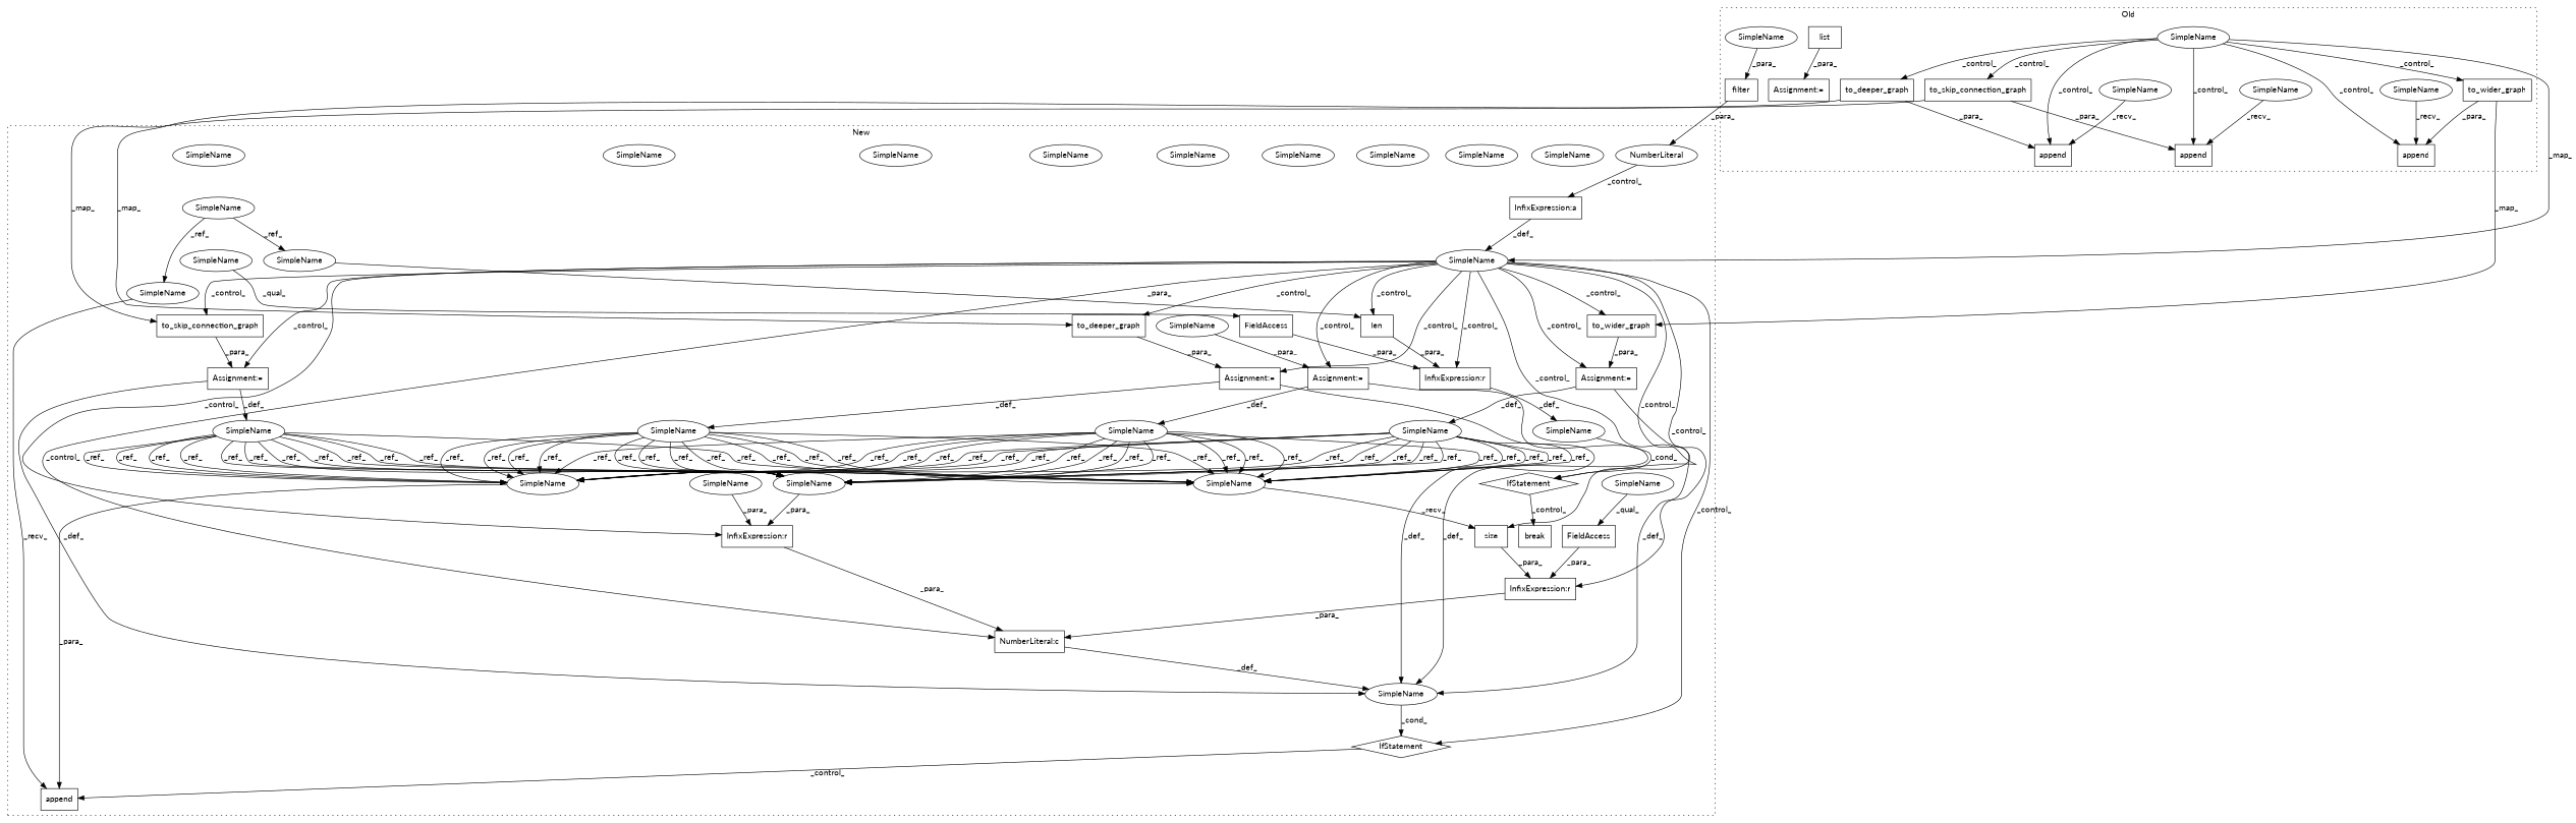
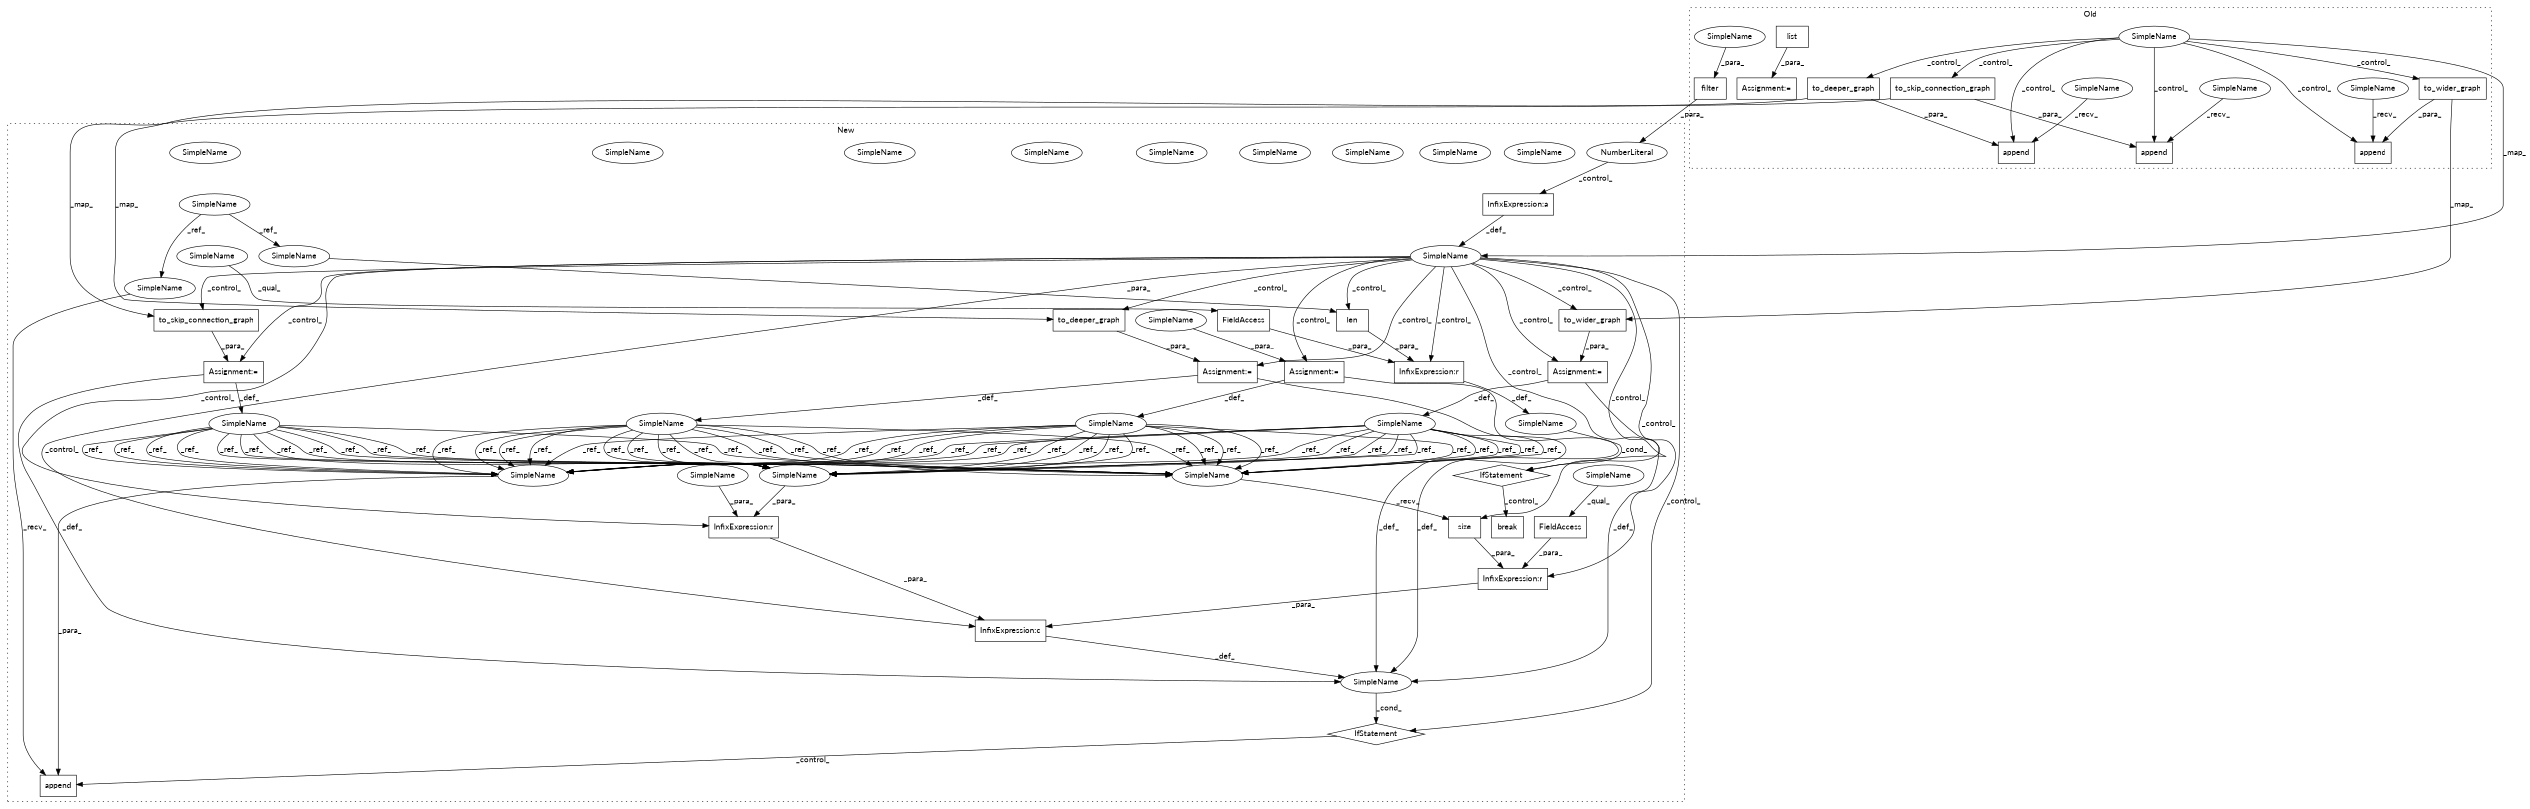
  digraph {
    fontname=Lato
    node [a=42 fontname=Lato l=10 s=3900 shape=ellipse]
    edge [fontname=Lato]
    n1 [a=32 l="15,1" label=to_wider_graph s="4118,4148" shape=box]
    n2 [l=1 label=SimpleName s=3927]
    n3 [a=32 l="25,1" label=to_skip_connection_graph s="4208,4248" shape=box]
    n4 [a=32 l="16,1" label=to_deeper_graph s="4027,4058" shape=box]
    n5 [a=32 l="7,1" label=append s="4201,4249" shape=box]
    n6 [a=32 l="7,1" label=append s="4111,4149" shape=box]
    n7 [a=32 l="7,1" label=filter s="4282,4304" shape=box]
    n8 [a=32 l="5,1" label=list s="4277,4305" shape=box]
    n9 [a=7 l=1 label="Assignment:=" s=4276 shape=box]
    n10 [a=32 l="7,1" label=append s="4020,4059" shape=box]
    n11 [l=6 label=SimpleName s=4013]
    n12 [l=6 label=SimpleName s=4194]
    n13 [l=6 label=SimpleName s=4298]
    n14 [l=6 label=SimpleName s=4104]
    n15 [a=32 l="15,1" label=to_wider_graph s="3728,3758" shape=box]
    n16 [l=1 label=SimpleName s=3517]
    n17 [a=10 l=6 label=break s=4050 shape=box]
    n18 [a=32 l="25,1" label=to_skip_connection_graph s="3814,3854" shape=box]
    n19 [a=27 l=3 label="InfixExpression:a" s=3548 shape=box]
    n20 [a=27 l=4 label="InfixExpression:r" s=3917 shape=box]
    n21 [a=34 l=1 label=NumberLiteral s=3551]
-   n22 [a=27 l=4 label="NumberLiteral:c" s=3895 shape=box]
+   n22 [a=27 l=4 label="InfixExpression:c" s=3895 shape=box]
    n23 [a=27 l=4 label="InfixExpression:r" s=3886 shape=box]
    n24 [a=27 l=4 label="InfixExpression:r" s=4013 shape=box]
    n25 [label=SimpleName s=3717]
    n26 [a=32 l="7,1" label=append s="3964,3981" shape=box]
    n27 [a=32 l=6 label=size s=3911 shape=box]
    n28 [a=32 l="4,1" label=len s="4002,4012" shape=box]
    n29 [label=SimpleName l="" s=""]
    n30 [a=25 l="4,2" label=IfStatement s="3998,4038" shape=diamond]
    n31 [a=22 l=21 label=FieldAccess s=4017 shape=box]
    n32 [a=22 l=23 label=FieldAccess s=3921 shape=box]
    n33 [label=SimpleName l="" s=""]
    n34 [a=25 l="4,2" label=IfStatement s="3871,3945" shape=diamond]
    n35 [a=32 l="16,1" label=to_deeper_graph s="3641,3672" shape=box]
    n36 [label=SimpleName s=3630]
    n37 [label=SimpleName s=3803]
    n38 [a=7 l=1 label="Assignment:=" s=3595 shape=box]
    n39 [label=SimpleName s=3585]
    n40 [a=7 l=1 label="Assignment:=" s=3813 shape=box]
    n41 [a=7 l=1 label="Assignment:=" s=3640 shape=box]
    n42 [a=7 l=1 label="Assignment:=" s=3727 shape=box]
    n43 [l=6 label=SimpleName s=3436]
    n44 [l=6 label=SimpleName s=4006]
    n45 [l=6 label=SimpleName s=3957]
    n46 [label=SimpleName]
    n47 [label=SimpleName s=3971]
    n48 [label=SimpleName s=3876]
    n49 [label=SimpleName s=3971]
    n50 [label=SimpleName s=3876]
    n51 [label=SimpleName]
    n52 [label=SimpleName s=3971]
    n53 [label=SimpleName]
    n54 [label=SimpleName s=3876]
    n55 [l=4 label=SimpleName s=3596]
    n56 [l=4 label=SimpleName s=3890]
    n57 [label=SimpleName]
    n58 [label=SimpleName s=3971]
    n59 [label=SimpleName s=3876]
    n60 [l=8 label=SimpleName s=4017]
    n61 [l=8 label=SimpleName s=3921]
    subgraph cluster_1 {
      label=Old
      style=dotted
      n1
      n2
      n3
      n4
      n5
      n6
      n7
      n8
      n9
      n10
      n11
      n12
      n13
      n14
    }
    subgraph cluster_2 {
      label=New
      style=dotted
      n15
      n16
      n17
      n18
      n19
      n20
      n21
      n22
      n23
      n24
      n25
      n26
      n27
      n28
      n29
      n30
      n31
      n32
      n33
      n34
      n35
      n36
      n37
      n38
      n39
      n40
      n41
      n42
      n43
      n44
      n45
      n46
      n47
      n48
      n49
      n50
      n51
      n52
      n53
      n54
      n55
      n56
      n57
      n58
      n59
      n60
      n61
    }
    n1 -> n6 [label=_para_]
    n1 -> n15 [label=_map_]
    n2 -> n1 [label=_control_]
    n2 -> n3 [label=_control_]
    n2 -> n4 [label=_control_]
    n2 -> n5 [label=_control_]
    n2 -> n6 [label=_control_]
    n2 -> n10 [label=_control_]
    n2 -> n16 [label=_map_]
    n3 -> n5 [label=_para_]
    n3 -> n18 [label=_map_]
    n4 -> n10 [label=_para_]
    n4 -> n35 [label=_map_]
    n7 -> n21 [label=_para_]
    n8 -> n9 [label=_para_]
    n11 -> n10 [label=_recv_]
    n12 -> n5 [label=_recv_]
    n13 -> n7 [label=_para_]
    n14 -> n6 [label=_recv_]
    n15 -> n42 [label=_para_]
    n16 -> n15 [label=_control_]
    n16 -> n18 [label=_control_]
    n16 -> n20 [label=_control_]
    n16 -> n22 [label=_control_]
    n16 -> n23 [label=_control_]
    n16 -> n24 [label=_control_]
    n16 -> n27 [label=_control_]
    n16 -> n28 [label=_control_]
    n16 -> n30 [label=_control_]
    n16 -> n34 [label=_control_]
    n16 -> n35 [label=_control_]
    n16 -> n38 [label=_control_]
    n16 -> n40 [label=_control_]
    n16 -> n41 [label=_control_]
    n16 -> n42 [label=_control_]
    n18 -> n40 [label=_para_]
    n19 -> n16 [label=_def_]
    n20 -> n22 [label=_para_]
    n21 -> n19 [label=_control_]
    n22 -> n33 [label=_def_]
    n23 -> n22 [label=_para_]
    n24 -> n29 [label=_def_]
    n25 -> n57 [label=_ref_]
    n25 -> n57 [label=_ref_]
    n25 -> n57 [label=_ref_]
    n25 -> n57 [label=_ref_]
    n25 -> n58 [label=_ref_]
    n25 -> n58 [label=_ref_]
    n25 -> n58 [label=_ref_]
    n25 -> n58 [label=_ref_]
    n25 -> n59 [label=_ref_]
    n25 -> n59 [label=_ref_]
    n25 -> n59 [label=_ref_]
    n25 -> n59 [label=_ref_]
    n27 -> n20 [label=_para_]
    n28 -> n24 [label=_para_]
    n29 -> n30 [label=_cond_]
    n30 -> n17 [label=_control_]
    n31 -> n24 [label=_para_]
    n32 -> n20 [label=_para_]
    n33 -> n34 [label=_cond_]
    n34 -> n26 [label=_control_]
    n35 -> n41 [label=_para_]
    n36 -> n57 [label=_ref_]
    n36 -> n57 [label=_ref_]
    n36 -> n57 [label=_ref_]
    n36 -> n57 [label=_ref_]
    n36 -> n58 [label=_ref_]
    n36 -> n58 [label=_ref_]
    n36 -> n58 [label=_ref_]
    n36 -> n58 [label=_ref_]
    n36 -> n59 [label=_ref_]
    n36 -> n59 [label=_ref_]
    n36 -> n59 [label=_ref_]
    n36 -> n59 [label=_ref_]
    n37 -> n57 [label=_ref_]
    n37 -> n57 [label=_ref_]
    n37 -> n57 [label=_ref_]
    n37 -> n57 [label=_ref_]
    n37 -> n58 [label=_ref_]
    n37 -> n58 [label=_ref_]
    n37 -> n58 [label=_ref_]
    n37 -> n58 [label=_ref_]
    n37 -> n59 [label=_ref_]
    n37 -> n59 [label=_ref_]
    n37 -> n59 [label=_ref_]
    n37 -> n59 [label=_ref_]
    n38 -> n33 [label=_def_]
    n38 -> n39 [label=_def_]
    n39 -> n57 [label=_ref_]
    n39 -> n57 [label=_ref_]
    n39 -> n57 [label=_ref_]
    n39 -> n57 [label=_ref_]
    n39 -> n58 [label=_ref_]
    n39 -> n58 [label=_ref_]
    n39 -> n58 [label=_ref_]
    n39 -> n58 [label=_ref_]
    n39 -> n59 [label=_ref_]
    n39 -> n59 [label=_ref_]
    n39 -> n59 [label=_ref_]
    n39 -> n59 [label=_ref_]
    n40 -> n33 [label=_def_]
    n40 -> n37 [label=_def_]
    n41 -> n33 [label=_def_]
    n41 -> n36 [label=_def_]
    n42 -> n25 [label=_def_]
    n42 -> n33 [label=_def_]
    n43 -> n44 [label=_ref_]
    n43 -> n45 [label=_ref_]
    n44 -> n28 [label=_para_]
    n45 -> n26 [label=_recv_]
    n55 -> n38 [label=_para_]
    n56 -> n23 [label=_para_]
    n57 -> n27 [label=_recv_]
    n58 -> n26 [label=_para_]
    n59 -> n23 [label=_para_]
    n60 -> n31 [label=_qual_]
    n61 -> n32 [label=_qual_]
  }
